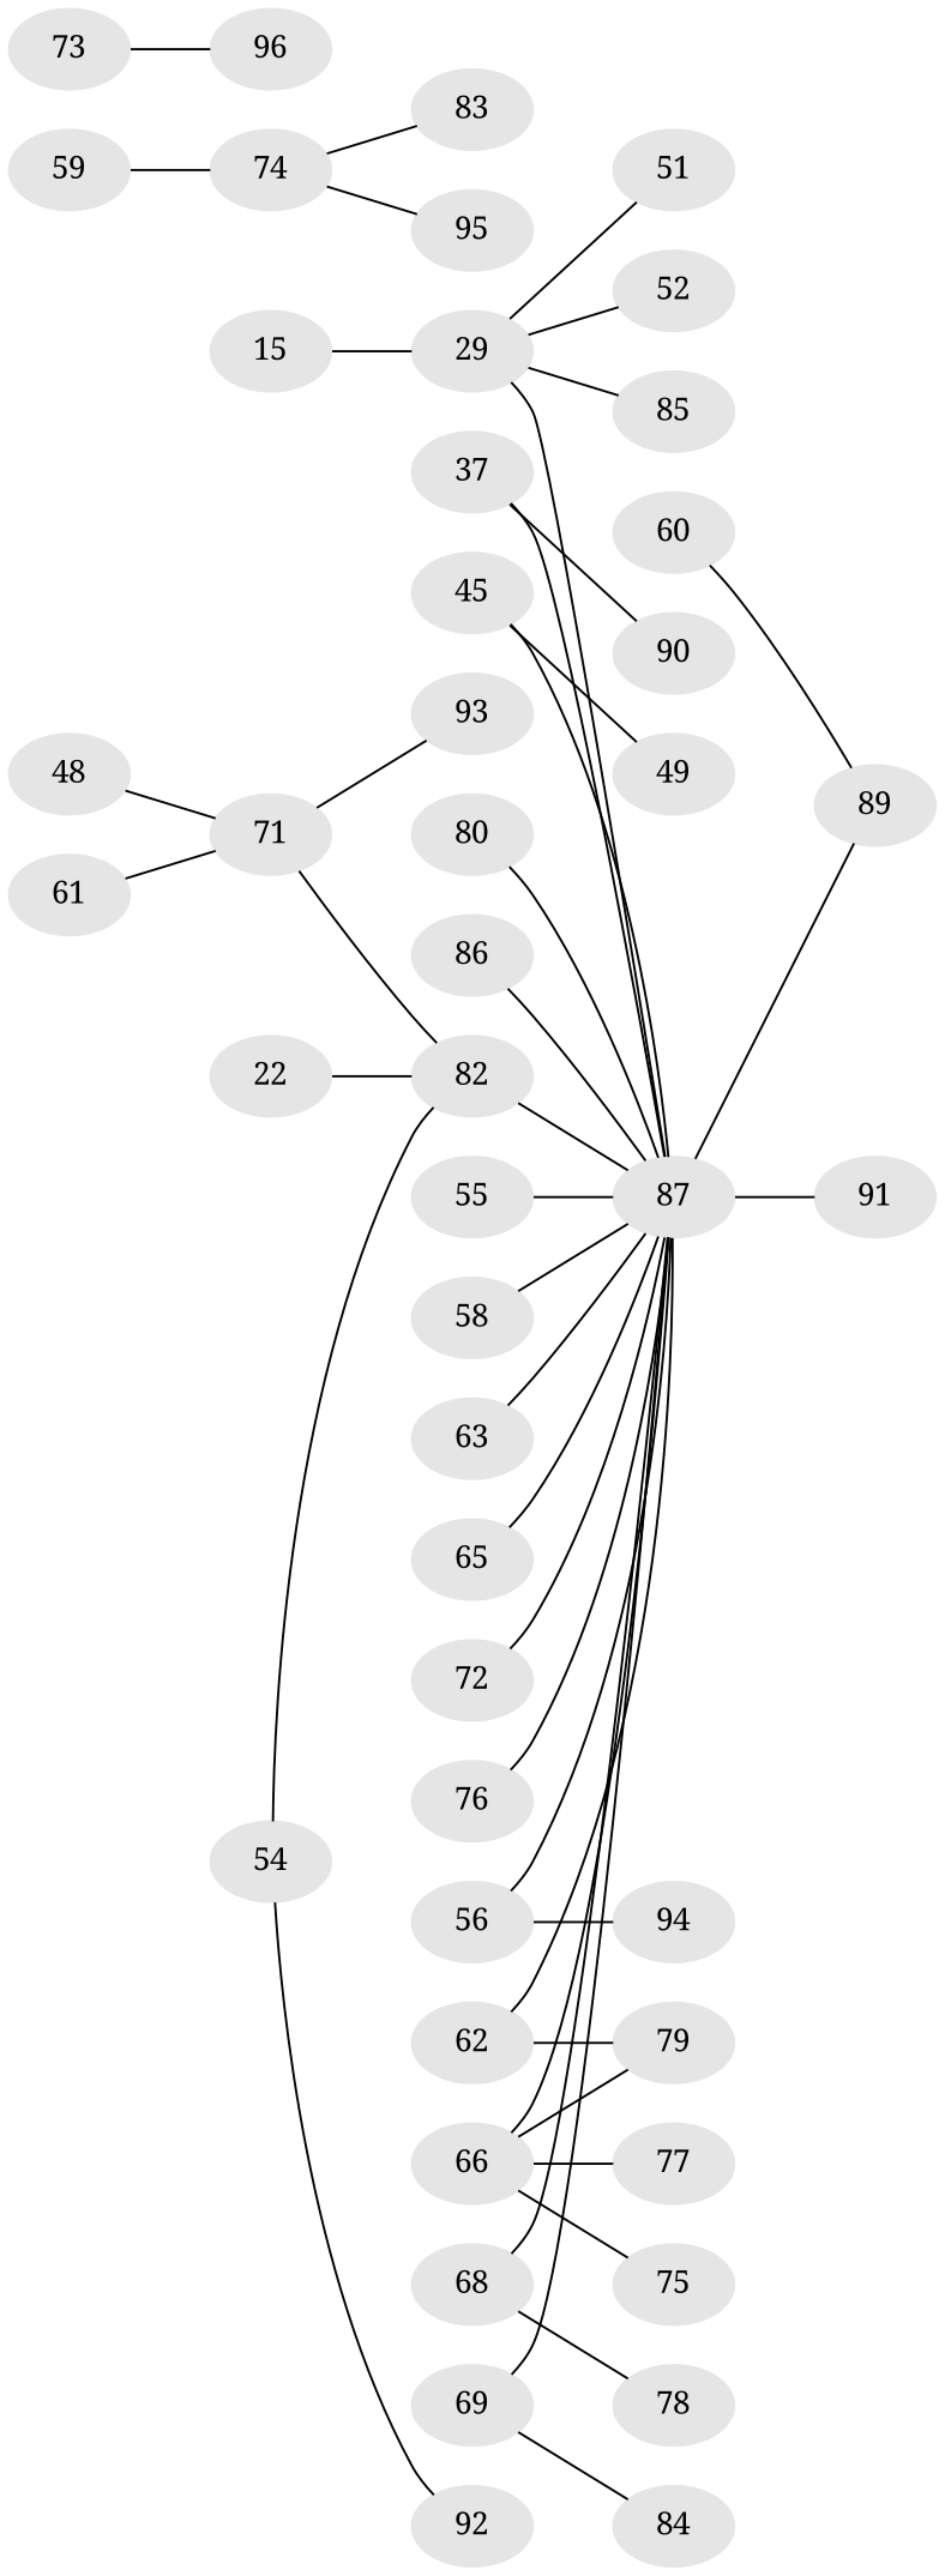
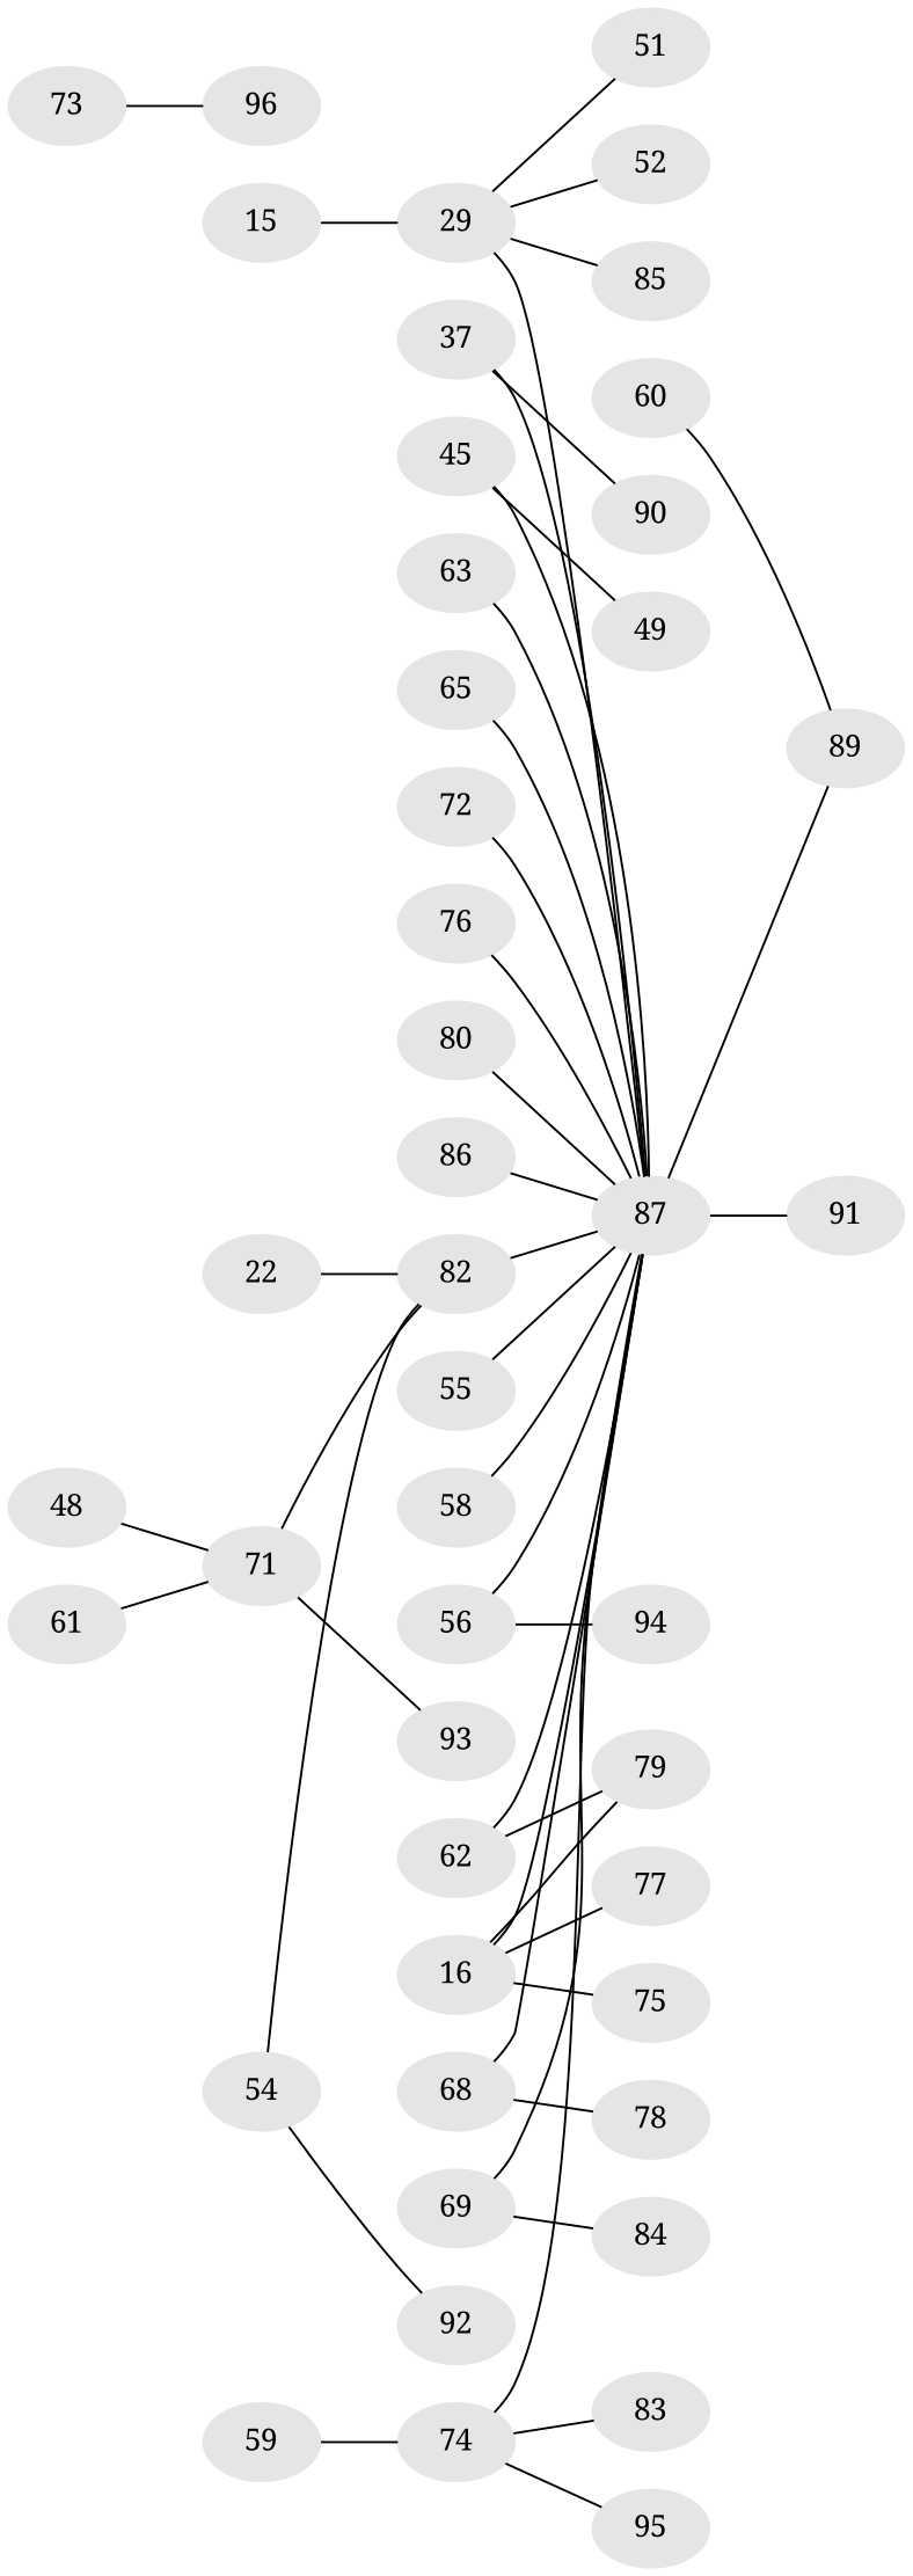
  graph {
    fontname="Noto Serif"
    rankdir=LR
    node [color=gray90 fontname="Noto Serif" style=filled]
    edge [fontname="Noto Serif"]
    29 [super="+12"]
    51
    52
    85
    87 [super="+70+21+25+41+64"]
    15
    82 [super="+81+42+50"]
    22
    89 [super="+44"]
    91
    37
    90
    45
    49
    71 [super="+46+43+57+38"]
    93
    48
    54
    92
    55 [super="+32"]
    56
    94
    58
    74 [super="+23+47+53"]
    83
    95
    59
    60
    61
    62
    79
    63
    65
-   66 [super="+33"]
+   66 [super="+33" label=16]
    75
    77
    73
    96
    68
    78
    69
    84
    72
    76
    80
    86 [super="+31"]
    29 -- 51
    29 -- 52
    29 -- 85
    29 -- 87 [weight=2]
    87 -- 89
    87 -- 91
    15 -- 29
    82 -- 87 [weight=3]
    22 -- 82
    37 -- 87
    37 -- 90
    45 -- 87
    45 -- 49
    71 -- 82
    71 -- 93
    48 -- 71
    54 -- 82
    54 -- 92
    55 -- 87
    56 -- 87
    56 -- 94
    58 -- 87
+   74 -- 87
    74 -- 83
    74 -- 95
    59 -- 74
    60 -- 89
    61 -- 71
    62 -- 87
    62 -- 79
    63 -- 87
    65 -- 87
    66 -- 87
    66 -- 79
    66 -- 75
    66 -- 77
    73 -- 96
    68 -- 87
    68 -- 78
    69 -- 87
    69 -- 84
    72 -- 87
    76 -- 87
    80 -- 87
    86 -- 87
  }
